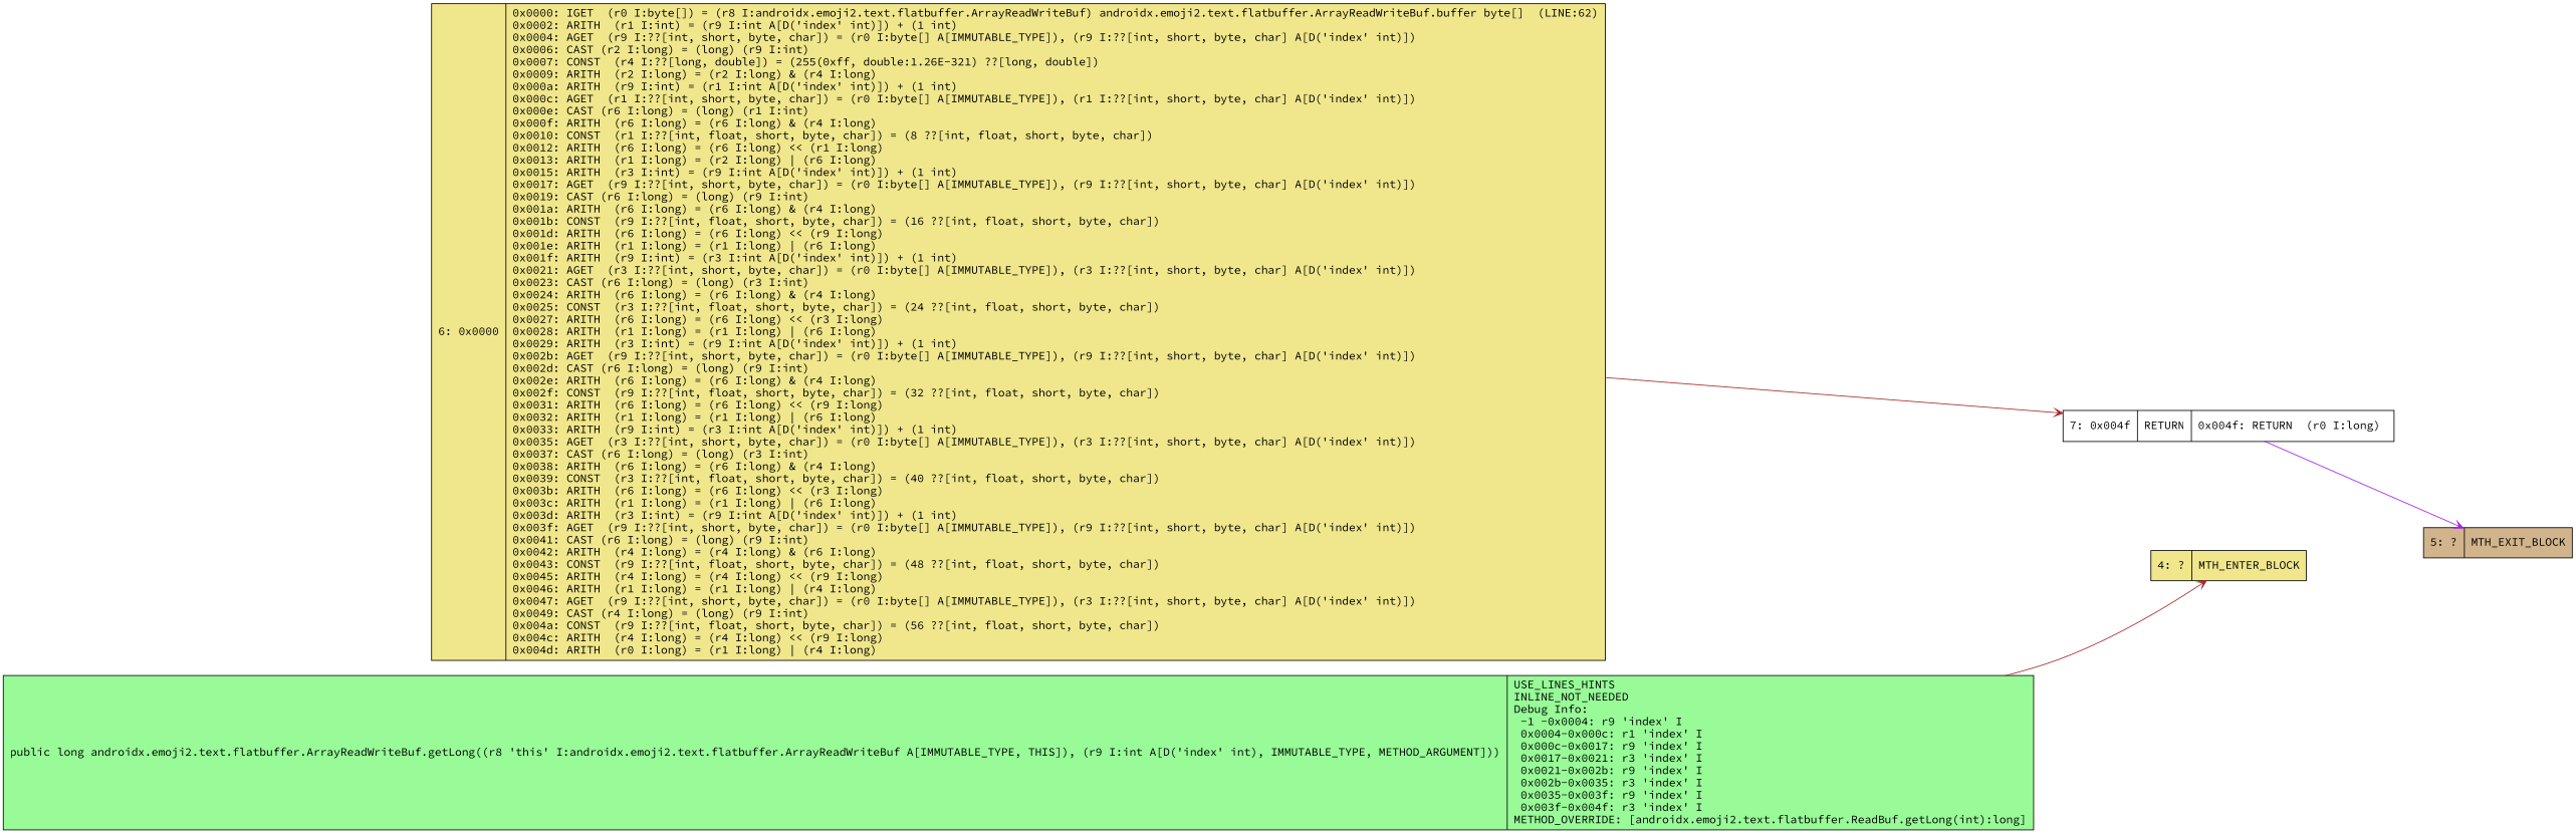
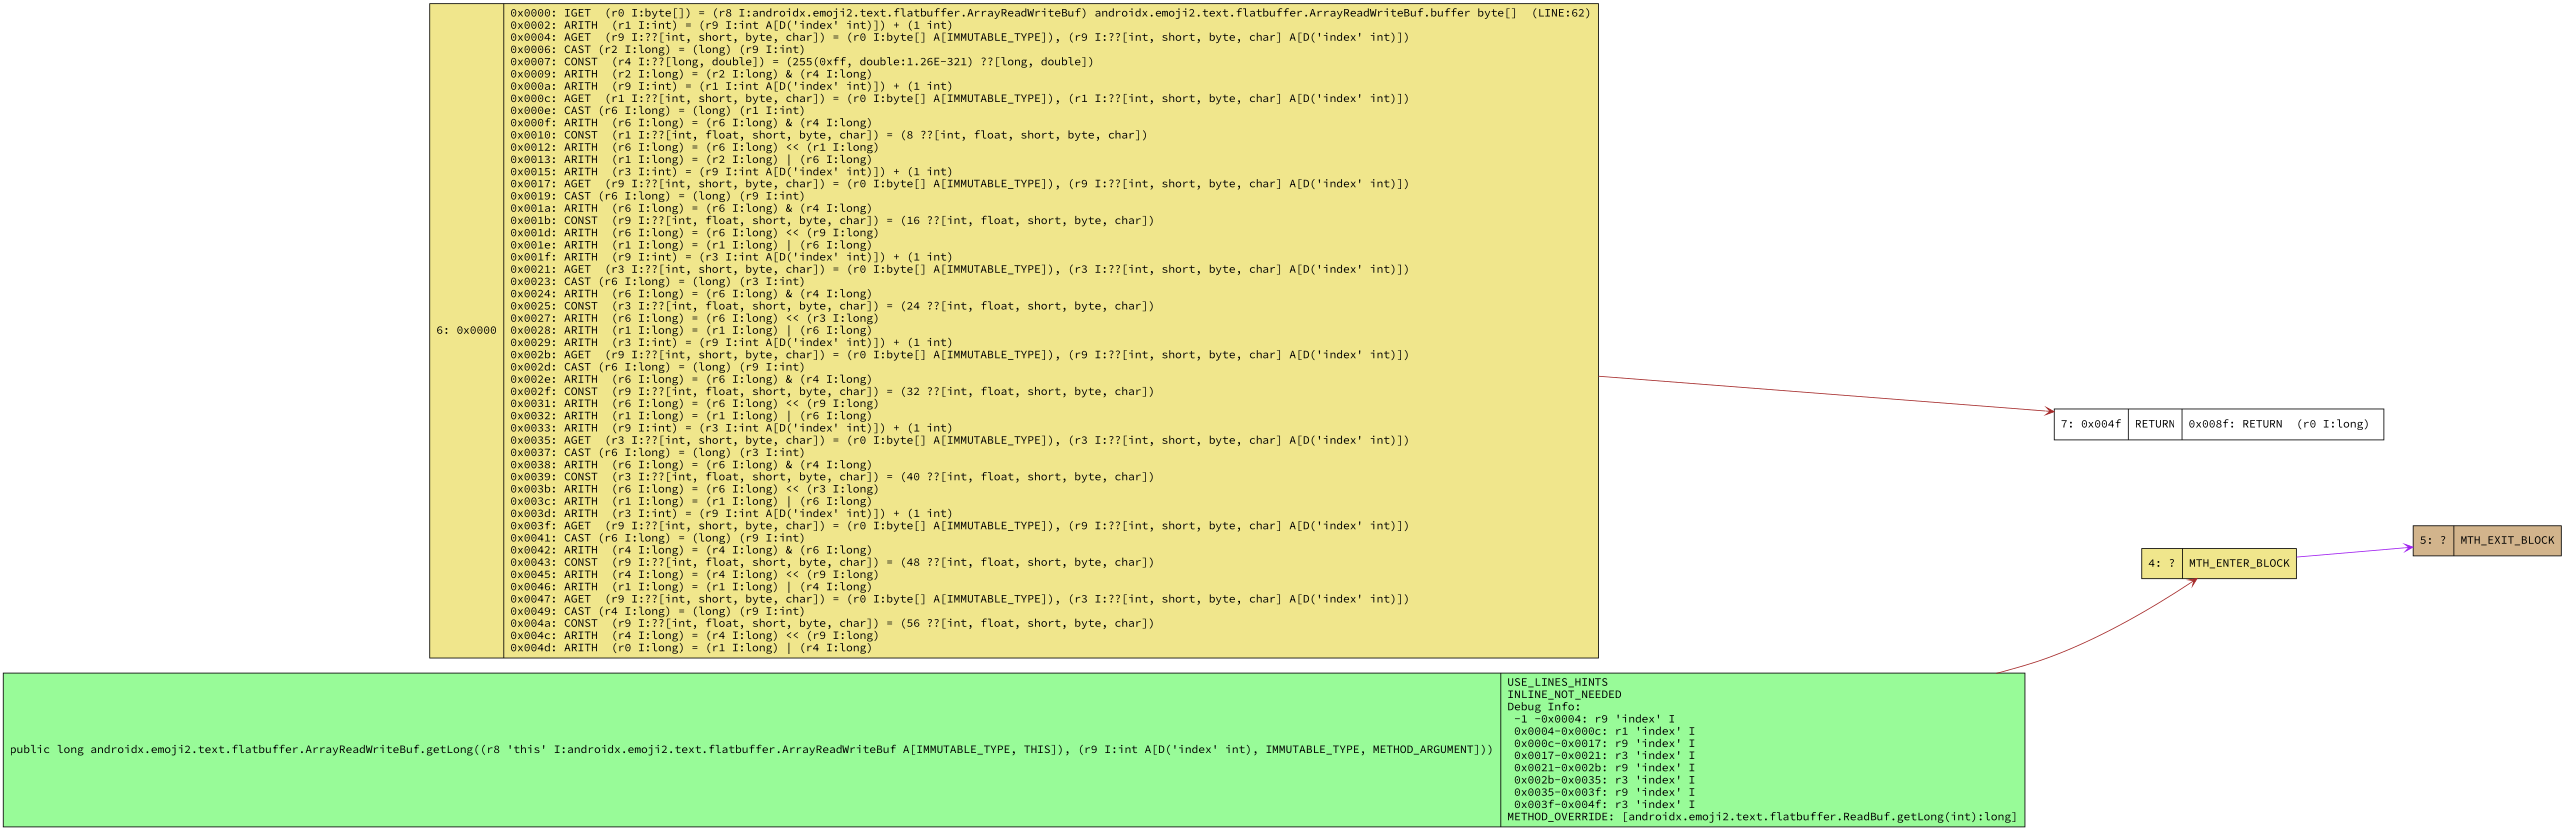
  digraph {
    fontname="Source Code Pro"
    rankdir=LR
    node [fillcolor=khaki fontname="Source Code Pro" shape=record style=filled]
    edge [arrowhead=vee color=brown fontname="Source Code Pro"]
    n1 [label="{4\:\ ?|MTH_ENTER_BLOCK\l}"]
    n2 [label="{6\:\ 0x0000|0x0000: IGET  (r0 I:byte[]) = (r8 I:androidx.emoji2.text.flatbuffer.ArrayReadWriteBuf) androidx.emoji2.text.flatbuffer.ArrayReadWriteBuf.buffer byte[]  (LINE:62)\l0x0002: ARITH  (r1 I:int) = (r9 I:int A[D('index' int)]) + (1 int) \l0x0004: AGET  (r9 I:??[int, short, byte, char]) = (r0 I:byte[] A[IMMUTABLE_TYPE]), (r9 I:??[int, short, byte, char] A[D('index' int)]) \l0x0006: CAST (r2 I:long) = (long) (r9 I:int) \l0x0007: CONST  (r4 I:??[long, double]) = (255(0xff, double:1.26E\-321) ??[long, double]) \l0x0009: ARITH  (r2 I:long) = (r2 I:long) & (r4 I:long) \l0x000a: ARITH  (r9 I:int) = (r1 I:int A[D('index' int)]) + (1 int) \l0x000c: AGET  (r1 I:??[int, short, byte, char]) = (r0 I:byte[] A[IMMUTABLE_TYPE]), (r1 I:??[int, short, byte, char] A[D('index' int)]) \l0x000e: CAST (r6 I:long) = (long) (r1 I:int) \l0x000f: ARITH  (r6 I:long) = (r6 I:long) & (r4 I:long) \l0x0010: CONST  (r1 I:??[int, float, short, byte, char]) = (8 ??[int, float, short, byte, char]) \l0x0012: ARITH  (r6 I:long) = (r6 I:long) \<\< (r1 I:long) \l0x0013: ARITH  (r1 I:long) = (r2 I:long) \| (r6 I:long) \l0x0015: ARITH  (r3 I:int) = (r9 I:int A[D('index' int)]) + (1 int) \l0x0017: AGET  (r9 I:??[int, short, byte, char]) = (r0 I:byte[] A[IMMUTABLE_TYPE]), (r9 I:??[int, short, byte, char] A[D('index' int)]) \l0x0019: CAST (r6 I:long) = (long) (r9 I:int) \l0x001a: ARITH  (r6 I:long) = (r6 I:long) & (r4 I:long) \l0x001b: CONST  (r9 I:??[int, float, short, byte, char]) = (16 ??[int, float, short, byte, char]) \l0x001d: ARITH  (r6 I:long) = (r6 I:long) \<\< (r9 I:long) \l0x001e: ARITH  (r1 I:long) = (r1 I:long) \| (r6 I:long) \l0x001f: ARITH  (r9 I:int) = (r3 I:int A[D('index' int)]) + (1 int) \l0x0021: AGET  (r3 I:??[int, short, byte, char]) = (r0 I:byte[] A[IMMUTABLE_TYPE]), (r3 I:??[int, short, byte, char] A[D('index' int)]) \l0x0023: CAST (r6 I:long) = (long) (r3 I:int) \l0x0024: ARITH  (r6 I:long) = (r6 I:long) & (r4 I:long) \l0x0025: CONST  (r3 I:??[int, float, short, byte, char]) = (24 ??[int, float, short, byte, char]) \l0x0027: ARITH  (r6 I:long) = (r6 I:long) \<\< (r3 I:long) \l0x0028: ARITH  (r1 I:long) = (r1 I:long) \| (r6 I:long) \l0x0029: ARITH  (r3 I:int) = (r9 I:int A[D('index' int)]) + (1 int) \l0x002b: AGET  (r9 I:??[int, short, byte, char]) = (r0 I:byte[] A[IMMUTABLE_TYPE]), (r9 I:??[int, short, byte, char] A[D('index' int)]) \l0x002d: CAST (r6 I:long) = (long) (r9 I:int) \l0x002e: ARITH  (r6 I:long) = (r6 I:long) & (r4 I:long) \l0x002f: CONST  (r9 I:??[int, float, short, byte, char]) = (32 ??[int, float, short, byte, char]) \l0x0031: ARITH  (r6 I:long) = (r6 I:long) \<\< (r9 I:long) \l0x0032: ARITH  (r1 I:long) = (r1 I:long) \| (r6 I:long) \l0x0033: ARITH  (r9 I:int) = (r3 I:int A[D('index' int)]) + (1 int) \l0x0035: AGET  (r3 I:??[int, short, byte, char]) = (r0 I:byte[] A[IMMUTABLE_TYPE]), (r3 I:??[int, short, byte, char] A[D('index' int)]) \l0x0037: CAST (r6 I:long) = (long) (r3 I:int) \l0x0038: ARITH  (r6 I:long) = (r6 I:long) & (r4 I:long) \l0x0039: CONST  (r3 I:??[int, float, short, byte, char]) = (40 ??[int, float, short, byte, char]) \l0x003b: ARITH  (r6 I:long) = (r6 I:long) \<\< (r3 I:long) \l0x003c: ARITH  (r1 I:long) = (r1 I:long) \| (r6 I:long) \l0x003d: ARITH  (r3 I:int) = (r9 I:int A[D('index' int)]) + (1 int) \l0x003f: AGET  (r9 I:??[int, short, byte, char]) = (r0 I:byte[] A[IMMUTABLE_TYPE]), (r9 I:??[int, short, byte, char] A[D('index' int)]) \l0x0041: CAST (r6 I:long) = (long) (r9 I:int) \l0x0042: ARITH  (r4 I:long) = (r4 I:long) & (r6 I:long) \l0x0043: CONST  (r9 I:??[int, float, short, byte, char]) = (48 ??[int, float, short, byte, char]) \l0x0045: ARITH  (r4 I:long) = (r4 I:long) \<\< (r9 I:long) \l0x0046: ARITH  (r1 I:long) = (r1 I:long) \| (r4 I:long) \l0x0047: AGET  (r9 I:??[int, short, byte, char]) = (r0 I:byte[] A[IMMUTABLE_TYPE]), (r3 I:??[int, short, byte, char] A[D('index' int)]) \l0x0049: CAST (r4 I:long) = (long) (r9 I:int) \l0x004a: CONST  (r9 I:??[int, float, short, byte, char]) = (56 ??[int, float, short, byte, char]) \l0x004c: ARITH  (r4 I:long) = (r4 I:long) \<\< (r9 I:long) \l0x004d: ARITH  (r0 I:long) = (r1 I:long) \| (r4 I:long) \l}"]
-   n3 [fillcolor=white label="{7\:\ 0x004f|RETURN\l|0x004f: RETURN  (r0 I:long) \l}"]
+   n3 [fillcolor=white label="{7\:\ 0x004f|RETURN\l|0x008f: RETURN  (r0 I:long) \l}"]
    n4 [fillcolor=tan label="{5\:\ ?|MTH_EXIT_BLOCK\l}"]
    n5 [fillcolor=palegreen label="{public long androidx.emoji2.text.flatbuffer.ArrayReadWriteBuf.getLong((r8 'this' I:androidx.emoji2.text.flatbuffer.ArrayReadWriteBuf A[IMMUTABLE_TYPE, THIS]), (r9 I:int A[D('index' int), IMMUTABLE_TYPE, METHOD_ARGUMENT]))  | USE_LINES_HINTS\lINLINE_NOT_NEEDED\lDebug Info:\l  \-1 \-0x0004: r9 'index' I\l  0x0004\-0x000c: r1 'index' I\l  0x000c\-0x0017: r9 'index' I\l  0x0017\-0x0021: r3 'index' I\l  0x0021\-0x002b: r9 'index' I\l  0x002b\-0x0035: r3 'index' I\l  0x0035\-0x003f: r9 'index' I\l  0x003f\-0x004f: r3 'index' I\lMETHOD_OVERRIDE: [androidx.emoji2.text.flatbuffer.ReadBuf.getLong(int):long]\l}"]
    n2 -> n3
-   n3 -> n4 [color=purple]
+   n1 -> n4 [color=purple]
    n5 -> n1
  }
